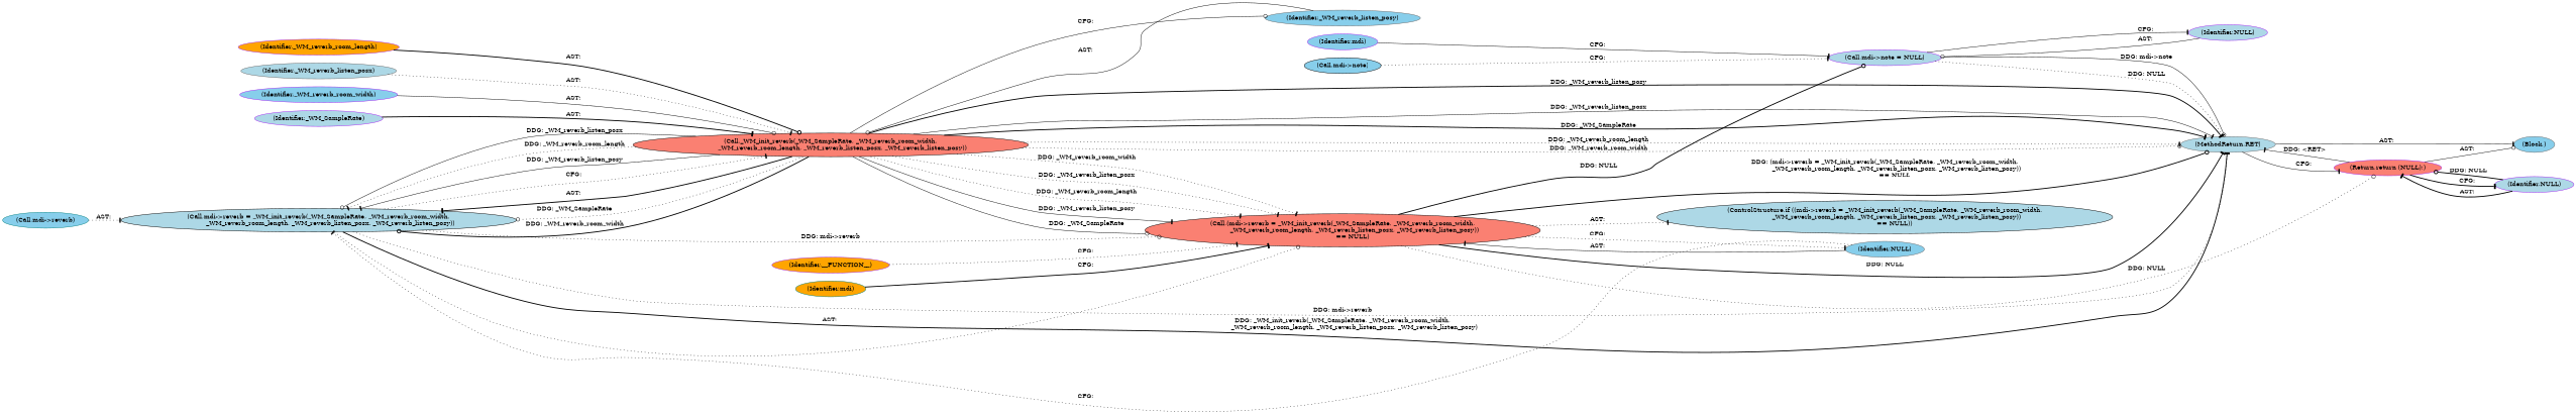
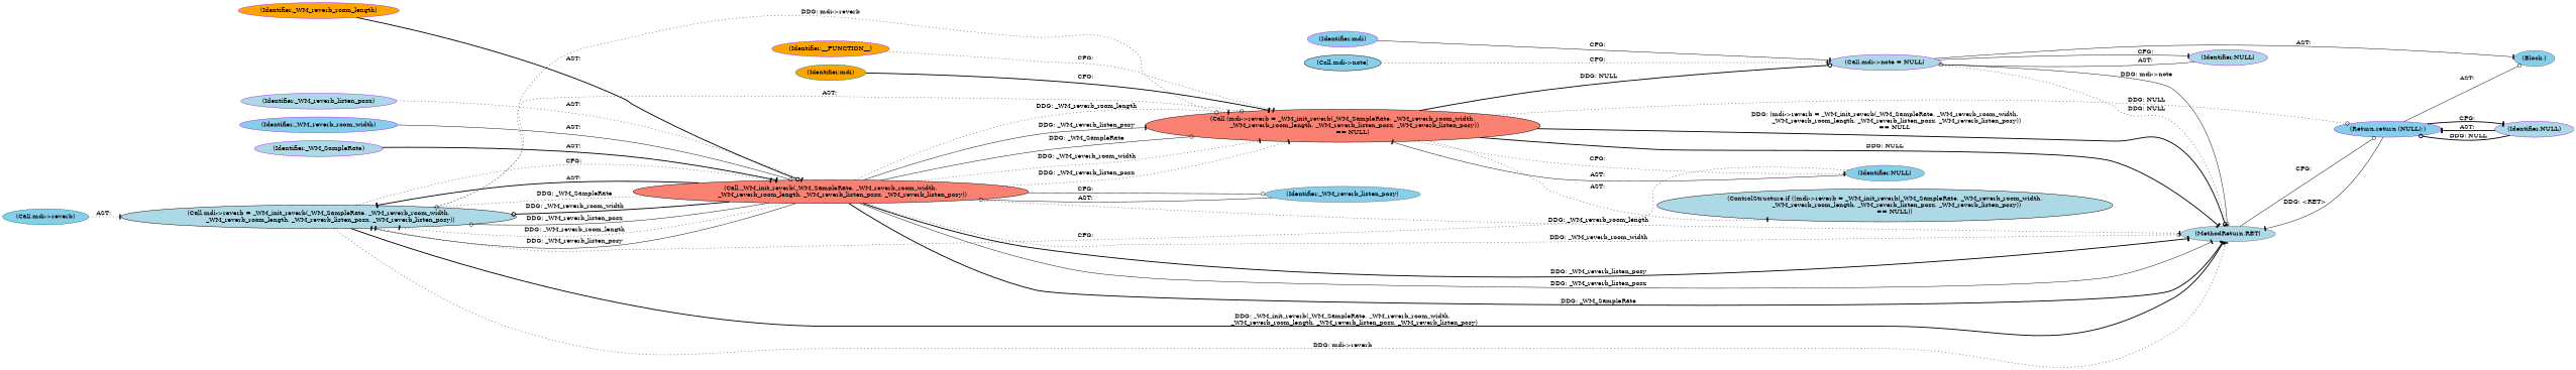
  digraph {
    rankdir=LR
    node [color=purple fillcolor=lightblue style=filled]
    edge [arrowhead=tee style=dotted]
    n1 [color=black label="(Call,mdi->reverb = _WM_init_reverb(_WM_SampleRate, _WM_reverb_room_width,\n            _WM_reverb_room_length, _WM_reverb_listen_posx, _WM_reverb_listen_posy))"]
    n2 [color=black fillcolor=salmon label="(Call,_WM_init_reverb(_WM_SampleRate, _WM_reverb_room_width,\n            _WM_reverb_room_length, _WM_reverb_listen_posx, _WM_reverb_listen_posy))"]
    n3 [color=black fillcolor=salmon label="(Call,(mdi->reverb = _WM_init_reverb(_WM_SampleRate, _WM_reverb_room_width,\n            _WM_reverb_room_length, _WM_reverb_listen_posx, _WM_reverb_listen_posy))\n          == NULL)"]
    n4 [color=gray40 label="(MethodReturn,RET)"]
    n5 [color=gray40 fillcolor=skyblue label="(Identifier,_WM_reverb_listen_posy)"]
    n6 [label="(Call,mdi->note = NULL)"]
-   n7 [fillcolor=salmon label="(Return,return (NULL);)"]
+   n7 [fillcolor=skyblue label="(Return,return (NULL);)"]
    n8 [color=gray40 fillcolor=skyblue label="(Identifier,NULL)"]
    n9 [color=black label="(ControlStructure,if ((mdi->reverb = _WM_init_reverb(_WM_SampleRate, _WM_reverb_room_width,\n            _WM_reverb_room_length, _WM_reverb_listen_posx, _WM_reverb_listen_posy))\n          == NULL))"]
    n10 [label="(Identifier,NULL)"]
    n11 [color=gray40 fillcolor=skyblue label="(Block,)"]
    n12 [label="(Identifier,NULL)"]
    n13 [fillcolor=skyblue label="(Identifier,mdi)"]
    n14 [color=teal fillcolor=skyblue label="(Call,mdi->reverb)"]
    n15 [color=black fillcolor=skyblue label="(Call,mdi->note)"]
    n16 [fillcolor=orange label="(Identifier,__FUNCTION__)"]
    n17 [fillcolor=orange label="(Identifier,_WM_reverb_room_length)"]
-   n18 [color=gray40 label="(Identifier,_WM_reverb_listen_posx)"]
+   n18 [label="(Identifier,_WM_reverb_listen_posx)"]
    n19 [fillcolor=skyblue label="(Identifier,_WM_reverb_room_width)"]
    n20 [label="(Identifier,_WM_SampleRate)"]
    n21 [color=teal fillcolor=orange label="(Identifier,mdi)"]
    n1 -> n2 [label="CFG: "]
    n1 -> n3 [arrowhead=odot label="AST: "]
    n1 -> n3 [arrowhead=odot label="DDG: mdi->reverb"]
    n1 -> n4 [label="DDG: mdi->reverb"]
    n1 -> n4 [label="DDG: _WM_init_reverb(_WM_SampleRate, _WM_reverb_room_width,\n            _WM_reverb_room_length, _WM_reverb_listen_posx, _WM_reverb_listen_posy)" style=bold]
    n2 -> n1 [label="AST: " style=bold]
    n2 -> n1 [arrowhead=odot label="DDG: _WM_SampleRate"]
    n2 -> n1 [arrowhead=odot label="DDG: _WM_reverb_room_width" style=bold]
    n2 -> n1 [arrowhead=odot label="DDG: _WM_reverb_listen_posx" style=solid]
    n2 -> n1 [label="DDG: _WM_reverb_room_length"]
    n2 -> n1 [label="DDG: _WM_reverb_listen_posy" style=solid]
    n2 -> n3 [arrowhead=odot label="DDG: _WM_SampleRate" style=solid]
    n2 -> n3 [label="DDG: _WM_reverb_room_width"]
    n2 -> n3 [label="DDG: _WM_reverb_listen_posx"]
    n2 -> n3 [label="DDG: _WM_reverb_room_length"]
    n2 -> n3 [label="DDG: _WM_reverb_listen_posy" style=solid]
    n2 -> n4 [label="DDG: _WM_SampleRate" style=bold]
    n2 -> n4 [label="DDG: _WM_reverb_room_length"]
    n2 -> n4 [arrowhead=odot label="DDG: _WM_reverb_room_width"]
    n2 -> n4 [label="DDG: _WM_reverb_listen_posy" style=bold]
    n2 -> n4 [label="DDG: _WM_reverb_listen_posx" style=solid]
    n2 -> n5 [arrowhead=odot label="CFG: " style=solid]
    n3 -> n4 [arrowhead=odot label="DDG: (mdi->reverb = _WM_init_reverb(_WM_SampleRate, _WM_reverb_room_width,\n            _WM_reverb_room_length, _WM_reverb_listen_posx, _WM_reverb_listen_posy))\n          == NULL" style=bold]
    n3 -> n4 [label="DDG: NULL" style=bold]
    n3 -> n6 [arrowhead=odot label="DDG: NULL" style=bold]
    n3 -> n7 [arrowhead=odot label="DDG: NULL"]
    n3 -> n8 [label="CFG: "]
    n3 -> n9 [label="AST: "]
-   n4 -> n7 [label="CFG: " style=solid]
+   n4 -> n7 [arrowhead=odot label="CFG: " style=solid]
    n5 -> n2 [arrowhead=odot label="AST: " style=solid]
    n6 -> n4 [arrowhead=odot label="DDG: mdi->note" style=solid]
    n6 -> n4 [label="DDG: NULL"]
    n6 -> n10 [label="CFG: " style=solid]
-   n4 -> n11 [label="AST: " style=solid]
+   n6 -> n11 [label="AST: " style=solid]
    n7 -> n4 [label="DDG: <RET>" style=solid]
    n7 -> n11 [arrowhead=odot label="AST: " style=solid]
    n7 -> n12 [label="CFG: " style=bold]
    n8 -> n1 [label="CFG: "]
    n8 -> n3 [label="AST: " style=solid]
    n10 -> n6 [arrowhead=odot label="AST: " style=solid]
    n12 -> n7 [label="AST: " style=bold]
    n12 -> n7 [arrowhead=odot label="DDG: NULL" style=bold]
    n13 -> n6 [label="CFG: " style=solid]
    n14 -> n1 [label="AST: "]
    n15 -> n6 [label="CFG: "]
    n16 -> n3 [label="CFG: "]
    n17 -> n2 [arrowhead=odot label="AST: " style=bold]
    n18 -> n2 [label="AST: "]
    n19 -> n2 [arrowhead=odot label="AST: " style=solid]
    n20 -> n2 [label="AST: " style=bold]
    n21 -> n3 [label="CFG: " style=bold]
  }
